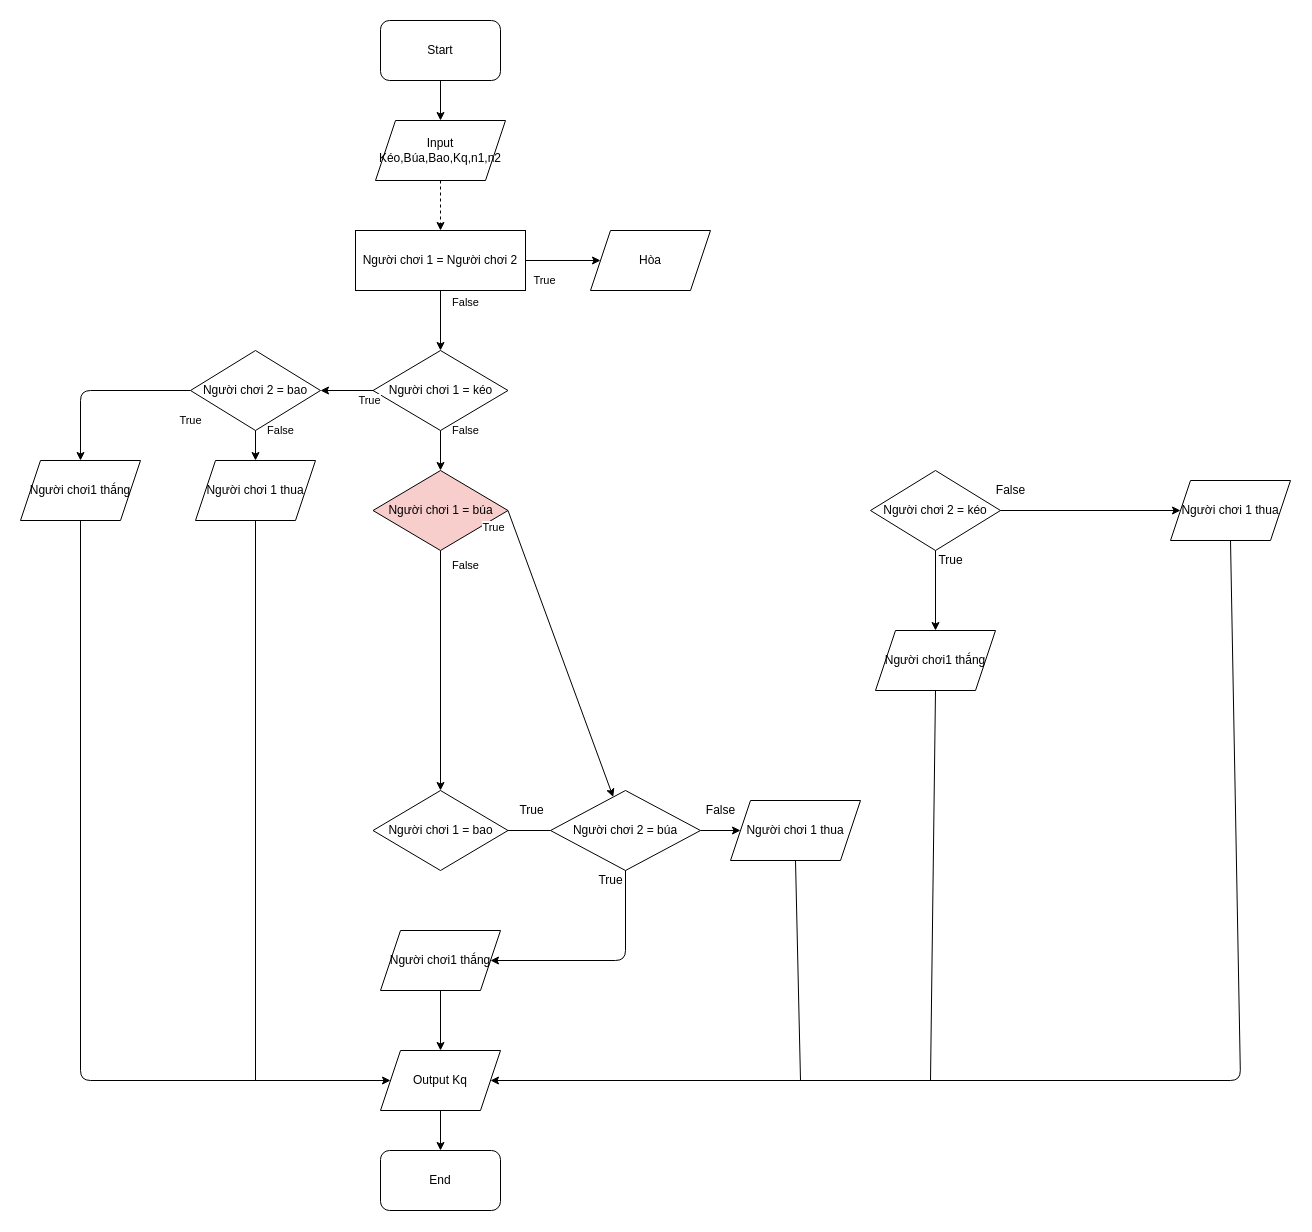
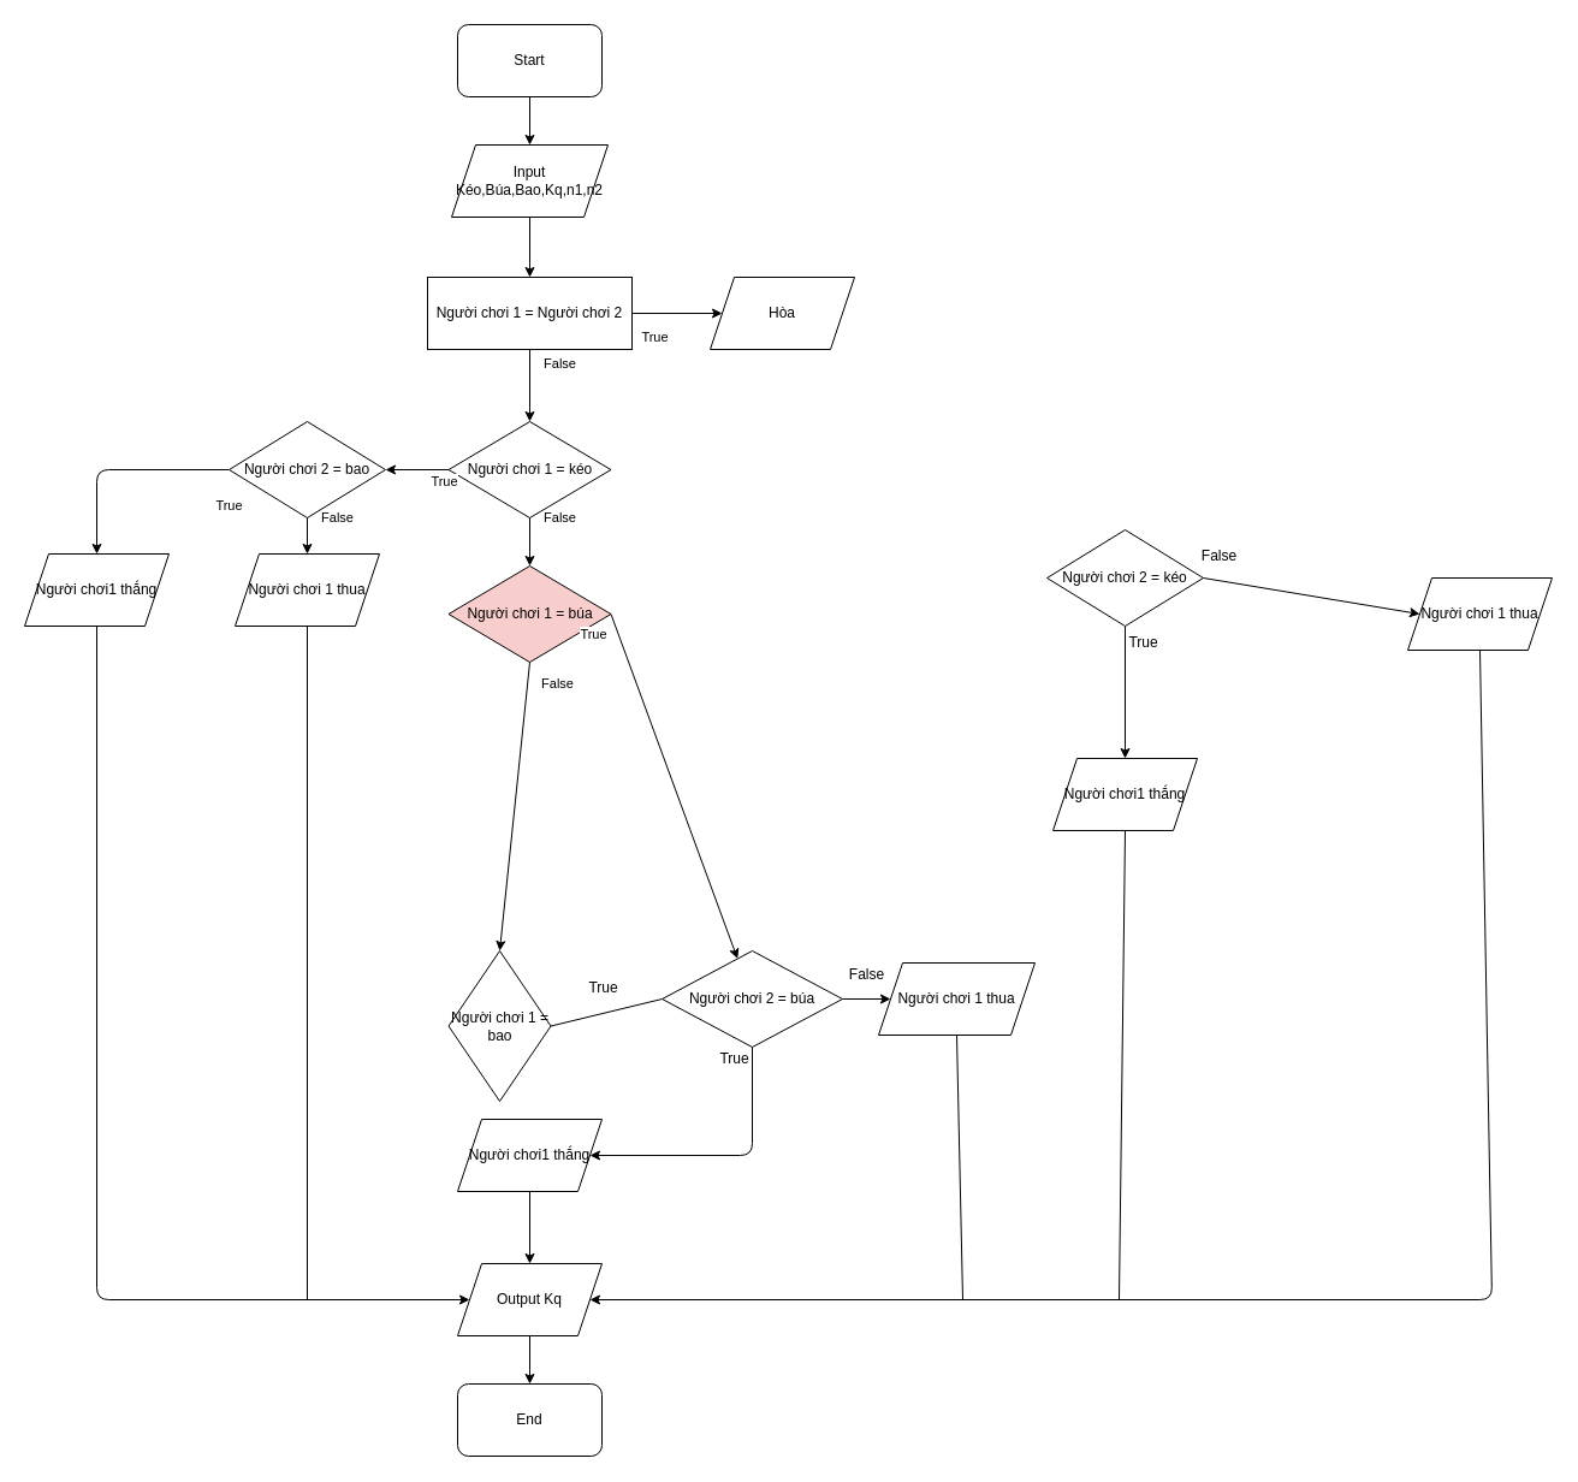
  <mxCell id="0" />
  <mxCell id="1" parent="0" />
  <mxCell id="2" style="edgeStyle=none;html=1;exitX=0.5;exitY=1;exitDx=0;exitDy=0;entryX=0.5;entryY=0;entryDx=0;entryDy=0;" edge="1" parent="1" source="3" target="5"><mxGeometry relative="1" as="geometry" /></mxCell>
  <mxCell id="3" value="Start" style="rounded=1;whiteSpace=wrap;html=1;" vertex="1" parent="1"><mxGeometry x="380" y="20" width="120" height="60" as="geometry" /></mxCell>
- <mxCell id="4" style="edgeStyle=none;html=1;exitX=0.5;exitY=1;exitDx=0;exitDy=0;entryX=0.5;entryY=0;entryDx=0;entryDy=0;dashed=1;" edge="1" parent="1" source="5" target="6"><mxGeometry relative="1" as="geometry" /></mxCell>
+ <mxCell id="4" style="edgeStyle=none;html=1;exitX=0.5;exitY=1;exitDx=0;exitDy=0;entryX=0.5;entryY=0;entryDx=0;entryDy=0;" edge="1" parent="1" source="5" target="6"><mxGeometry relative="1" as="geometry" /></mxCell>
  <mxCell id="5" value="Input Kéo,Búa,Bao,Kq,n1,n2" style="shape=parallelogram;perimeter=parallelogramPerimeter;whiteSpace=wrap;html=1;fixedSize=1;" vertex="1" parent="1"><mxGeometry x="375" y="120" width="130" height="60" as="geometry" /></mxCell>
  <mxCell id="6" value="Người chơi 1 = Người chơi 2" style="rounded=0;whiteSpace=wrap;html=1;" vertex="1" parent="1"><mxGeometry x="355" y="230" width="170" height="60" as="geometry" /></mxCell>
  <mxCell id="7" value="Hòa" style="shape=parallelogram;perimeter=parallelogramPerimeter;whiteSpace=wrap;html=1;fixedSize=1;" vertex="1" parent="1"><mxGeometry x="590" y="230" width="120" height="60" as="geometry" /></mxCell>
  <mxCell id="8" value="Người chơi 1 = kéo" style="rhombus;whiteSpace=wrap;html=1;" vertex="1" parent="1"><mxGeometry x="372.5" y="350" width="135" height="80" as="geometry" /></mxCell>
  <mxCell id="9" value="Người chơi 1 = búa" style="rhombus;whiteSpace=wrap;html=1;fillColor=#f8cecc;" vertex="1" parent="1"><mxGeometry x="372.5" y="470" width="135" height="80" as="geometry" /></mxCell>
  <mxCell id="10" value="False" style="edgeStyle=none;html=1;exitX=0.5;exitY=1;exitDx=0;exitDy=0;entryX=0.5;entryY=0;entryDx=0;entryDy=0;" edge="1" parent="1" source="6" target="8"><mxGeometry x="-0.6" y="25" relative="1" as="geometry"><mxPoint as="offset" /></mxGeometry></mxCell>
  <mxCell id="11" value="False" style="edgeStyle=none;html=1;exitX=0.5;exitY=1;exitDx=0;exitDy=0;entryX=0.5;entryY=0;entryDx=0;entryDy=0;" edge="1" parent="1" source="8" target="9"><mxGeometry x="-1" y="25" relative="1" as="geometry"><mxPoint as="offset" /></mxGeometry></mxCell>
- <mxCell id="12" value="Người chơi 1 = bao" style="rhombus;whiteSpace=wrap;html=1;" vertex="1" parent="1"><mxGeometry x="372.5" y="790" width="135" height="80" as="geometry" /></mxCell>
+ <mxCell id="12" value="Người chơi 1 = bao" style="rhombus;whiteSpace=wrap;html=1;" vertex="1" parent="1"><mxGeometry x="372.5" y="790" width="85" height="125" as="geometry" /></mxCell>
  <mxCell id="13" value="False" style="edgeStyle=none;html=1;entryX=0.5;entryY=0;entryDx=0;entryDy=0;exitX=0.5;exitY=1;exitDx=0;exitDy=0;" edge="1" parent="1" source="9" target="12"><mxGeometry x="-0.882" y="25" relative="1" as="geometry"><mxPoint x="435" y="540" as="sourcePoint" /><mxPoint y="1" as="offset" /></mxGeometry></mxCell>
  <mxCell id="14" value="Người chơi 2 = bao" style="rhombus;whiteSpace=wrap;html=1;" vertex="1" parent="1"><mxGeometry x="190" y="350" width="130" height="80" as="geometry" /></mxCell>
  <mxCell id="15" style="edgeStyle=none;html=1;exitX=0.5;exitY=1;exitDx=0;exitDy=0;entryX=0.5;entryY=0;entryDx=0;entryDy=0;" edge="1" parent="1" source="16" target="17"><mxGeometry relative="1" as="geometry" /></mxCell>
  <mxCell id="16" value="Output Kq" style="shape=parallelogram;perimeter=parallelogramPerimeter;whiteSpace=wrap;html=1;fixedSize=1;" vertex="1" parent="1"><mxGeometry x="380" y="1050" width="120" height="60" as="geometry" /></mxCell>
  <mxCell id="17" value="End" style="rounded=1;whiteSpace=wrap;html=1;" vertex="1" parent="1"><mxGeometry x="380" y="1150" width="120" height="60" as="geometry" /></mxCell>
  <mxCell id="18" value="True" style="edgeStyle=none;html=1;exitX=1;exitY=0.5;exitDx=0;exitDy=0;entryX=0;entryY=0.5;entryDx=0;entryDy=0;" edge="1" parent="1" source="6" target="7"><mxGeometry x="-0.5" y="-20" relative="1" as="geometry"><mxPoint as="offset" /></mxGeometry></mxCell>
  <mxCell id="19" value="True" style="edgeStyle=none;html=1;exitX=0;exitY=0.5;exitDx=0;exitDy=0;entryX=1;entryY=0.5;entryDx=0;entryDy=0;" edge="1" parent="1" source="8" target="14"><mxGeometry x="-0.846" y="10" relative="1" as="geometry"><mxPoint as="offset" /></mxGeometry></mxCell>
  <mxCell id="20" style="edgeStyle=none;html=1;exitX=0.5;exitY=1;exitDx=0;exitDy=0;entryX=0;entryY=0.5;entryDx=0;entryDy=0;fontFamily=Helvetica;fontSize=12;fontColor=default;" edge="1" parent="1" source="21" target="16"><mxGeometry relative="1" as="geometry"><Array as="points"><mxPoint x="80" y="1080" /></Array></mxGeometry></mxCell>
  <mxCell id="21" value="Người chơi1 thắng" style="shape=parallelogram;perimeter=parallelogramPerimeter;whiteSpace=wrap;html=1;fixedSize=1;" vertex="1" parent="1"><mxGeometry y="460" width="120" height="60" as="geometry" x="20" /></mxCell>
  <mxCell id="22" value="Người chơi 1 thua" style="shape=parallelogram;perimeter=parallelogramPerimeter;whiteSpace=wrap;html=1;fixedSize=1;" vertex="1" parent="1"><mxGeometry x="195" y="460" width="120" height="60" as="geometry" /></mxCell>
- <mxCell id="23" value="Người chơi 2 = kéo" style="rhombus;whiteSpace=wrap;html=1;" vertex="1" parent="1"><mxGeometry x="870" y="470" width="130" height="80" as="geometry" /></mxCell>
+ <mxCell id="23" value="Người chơi 2 = kéo" style="rhombus;whiteSpace=wrap;html=1;" vertex="1" parent="1"><mxGeometry x="870" y="440" width="130" height="80" as="geometry" /></mxCell>
  <mxCell id="24" value="Người chơi1 thắng" style="shape=parallelogram;perimeter=parallelogramPerimeter;whiteSpace=wrap;html=1;fixedSize=1;" vertex="1" parent="1"><mxGeometry x="875" y="630" width="120" height="60" as="geometry" /></mxCell>
  <mxCell id="25" style="edgeStyle=none;html=1;exitX=0.5;exitY=1;exitDx=0;exitDy=0;entryX=1;entryY=0.5;entryDx=0;entryDy=0;fontFamily=Helvetica;fontSize=12;fontColor=default;" edge="1" parent="1" source="26" target="16"><mxGeometry relative="1" as="geometry"><Array as="points"><mxPoint x="1240" y="1080" /></Array></mxGeometry></mxCell>
  <mxCell id="26" value="Người chơi 1 thua" style="shape=parallelogram;perimeter=parallelogramPerimeter;whiteSpace=wrap;html=1;fixedSize=1;" vertex="1" parent="1"><mxGeometry x="1170" y="480" width="120" height="60" as="geometry" /></mxCell>
  <mxCell id="27" value="" style="endArrow=none;html=1;fontFamily=Helvetica;fontSize=12;fontColor=default;entryX=0.5;entryY=1;entryDx=0;entryDy=0;" edge="1" parent="1" target="22"><mxGeometry width="50" height="50" relative="1" as="geometry"><mxPoint x="255" y="1080" as="sourcePoint" /><mxPoint x="250" y="890" as="targetPoint" /></mxGeometry></mxCell>
  <mxCell id="28" value="Người chơi 2 = búa" style="rhombus;whiteSpace=wrap;html=1;strokeColor=default;fontFamily=Helvetica;fontSize=12;fontColor=default;fillColor=default;" vertex="1" parent="1"><mxGeometry x="550" y="790" width="150" height="80" as="geometry" /></mxCell>
  <mxCell id="29" style="edgeStyle=none;html=1;exitX=0.5;exitY=1;exitDx=0;exitDy=0;entryX=0.5;entryY=0;entryDx=0;entryDy=0;fontFamily=Helvetica;fontSize=12;fontColor=default;" edge="1" parent="1" source="30" target="16"><mxGeometry relative="1" as="geometry" /></mxCell>
  <mxCell id="30" value="Người chơi1 thắng" style="shape=parallelogram;perimeter=parallelogramPerimeter;whiteSpace=wrap;html=1;fixedSize=1;" vertex="1" parent="1"><mxGeometry x="380" y="930" width="120" height="60" as="geometry" /></mxCell>
  <mxCell id="31" value="Người chơi 1 thua" style="shape=parallelogram;perimeter=parallelogramPerimeter;whiteSpace=wrap;html=1;fixedSize=1;" vertex="1" parent="1"><mxGeometry x="730" y="800" width="130" height="60" as="geometry" /></mxCell>
  <mxCell id="32" value="" style="endArrow=none;html=1;fontFamily=Helvetica;fontSize=12;fontColor=default;entryX=0.5;entryY=1;entryDx=0;entryDy=0;" edge="1" parent="1" target="24"><mxGeometry width="50" height="50" relative="1" as="geometry"><mxPoint x="930" y="1080" as="sourcePoint" /><mxPoint x="800" y="760" as="targetPoint" /></mxGeometry></mxCell>
  <mxCell id="33" value="True" style="edgeStyle=none;html=1;exitX=0;exitY=0.5;exitDx=0;exitDy=0;entryX=0.5;entryY=0;entryDx=0;entryDy=0;" edge="1" parent="1" source="14" target="21"><mxGeometry x="-1" y="30" relative="1" as="geometry"><Array as="points"><mxPoint x="80" y="390" /></Array><mxPoint as="offset" /></mxGeometry></mxCell>
  <mxCell id="34" value="False" style="edgeStyle=none;html=1;exitX=0.5;exitY=1;exitDx=0;exitDy=0;entryX=0.5;entryY=0;entryDx=0;entryDy=0;" edge="1" parent="1" source="14" target="22"><mxGeometry x="-1" y="25" relative="1" as="geometry"><mxPoint as="offset" /></mxGeometry></mxCell>
  <mxCell id="35" value="True" style="edgeStyle=none;html=1;exitX=1;exitY=0.5;exitDx=0;exitDy=0;" edge="1" parent="1" source="9" target="28"><mxGeometry x="-0.931" y="-20" relative="1" as="geometry"><mxPoint as="offset" /></mxGeometry></mxCell>
  <mxCell id="36" value="True" style="edgeStyle=none;html=1;exitX=0.5;exitY=1;exitDx=0;exitDy=0;entryX=0.5;entryY=0;entryDx=0;entryDy=0;fontFamily=Helvetica;fontSize=12;fontColor=default;" edge="1" parent="1" source="23" target="24"><mxGeometry x="-0.75" y="15" relative="1" as="geometry"><mxPoint as="offset" /></mxGeometry></mxCell>
  <mxCell id="37" value="False" style="edgeStyle=none;html=1;exitX=1;exitY=0.5;exitDx=0;exitDy=0;entryX=0;entryY=0.5;entryDx=0;entryDy=0;fontFamily=Helvetica;fontSize=12;fontColor=default;" edge="1" parent="1" source="23" target="26"><mxGeometry x="-0.889" y="20" relative="1" as="geometry"><mxPoint as="offset" /></mxGeometry></mxCell>
  <mxCell id="38" value="" style="endArrow=none;html=1;fontFamily=Helvetica;fontSize=12;fontColor=default;entryX=0.5;entryY=1;entryDx=0;entryDy=0;" edge="1" parent="1" target="31"><mxGeometry width="50" height="50" relative="1" as="geometry"><mxPoint x="800" y="1080" as="sourcePoint" /><mxPoint x="800" y="760" as="targetPoint" /></mxGeometry></mxCell>
  <mxCell id="39" value="True" style="edgeStyle=none;html=1;exitX=1;exitY=0.5;exitDx=0;exitDy=0;entryX=0;entryY=0.5;entryDx=0;entryDy=0;fontFamily=Helvetica;fontSize=12;fontColor=default;endArrow=none;" edge="1" parent="1" source="12" target="28"><mxGeometry x="0.059" y="20" relative="1" as="geometry"><mxPoint as="offset" /></mxGeometry></mxCell>
  <mxCell id="40" value="False" style="edgeStyle=none;html=1;exitX=1;exitY=0.5;exitDx=0;exitDy=0;entryX=0;entryY=0.5;entryDx=0;entryDy=0;fontFamily=Helvetica;fontSize=12;fontColor=default;" edge="1" parent="1" source="28" target="31"><mxGeometry y="20" relative="1" as="geometry"><mxPoint as="offset" /></mxGeometry></mxCell>
  <mxCell id="41" value="True" style="edgeStyle=none;html=1;exitX=0.5;exitY=1;exitDx=0;exitDy=0;entryX=1;entryY=0.5;entryDx=0;entryDy=0;fontFamily=Helvetica;fontSize=12;fontColor=default;" edge="1" parent="1" source="28" target="30"><mxGeometry x="-0.911" y="-15" relative="1" as="geometry"><Array as="points"><mxPoint x="625" y="960" /></Array><mxPoint as="offset" /></mxGeometry></mxCell>
